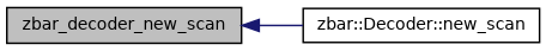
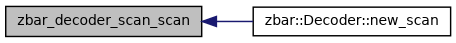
  digraph {
    rankdir=LR
    node [color=black fontname=Helvetica fontsize=10 shape=record style=filled]
-   n1 [fillcolor=grey75 fontcolor=black height=0.2 label=zbar_decoder_new_scan width=0.4]
+   n1 [fillcolor=grey75 fontcolor=black height=0.2 label=zbar_decoder_scan_scan width=0.4]
    n2 [fillcolor=white height=0.2 label="zbar::Decoder::new_scan" width=0.4]
    n1 -> n2 [color=midnightblue dir=back fontname=Helvetica fontsize=10 labelfontname=Helvetica labelfontsize=10 style=solid]
  }
